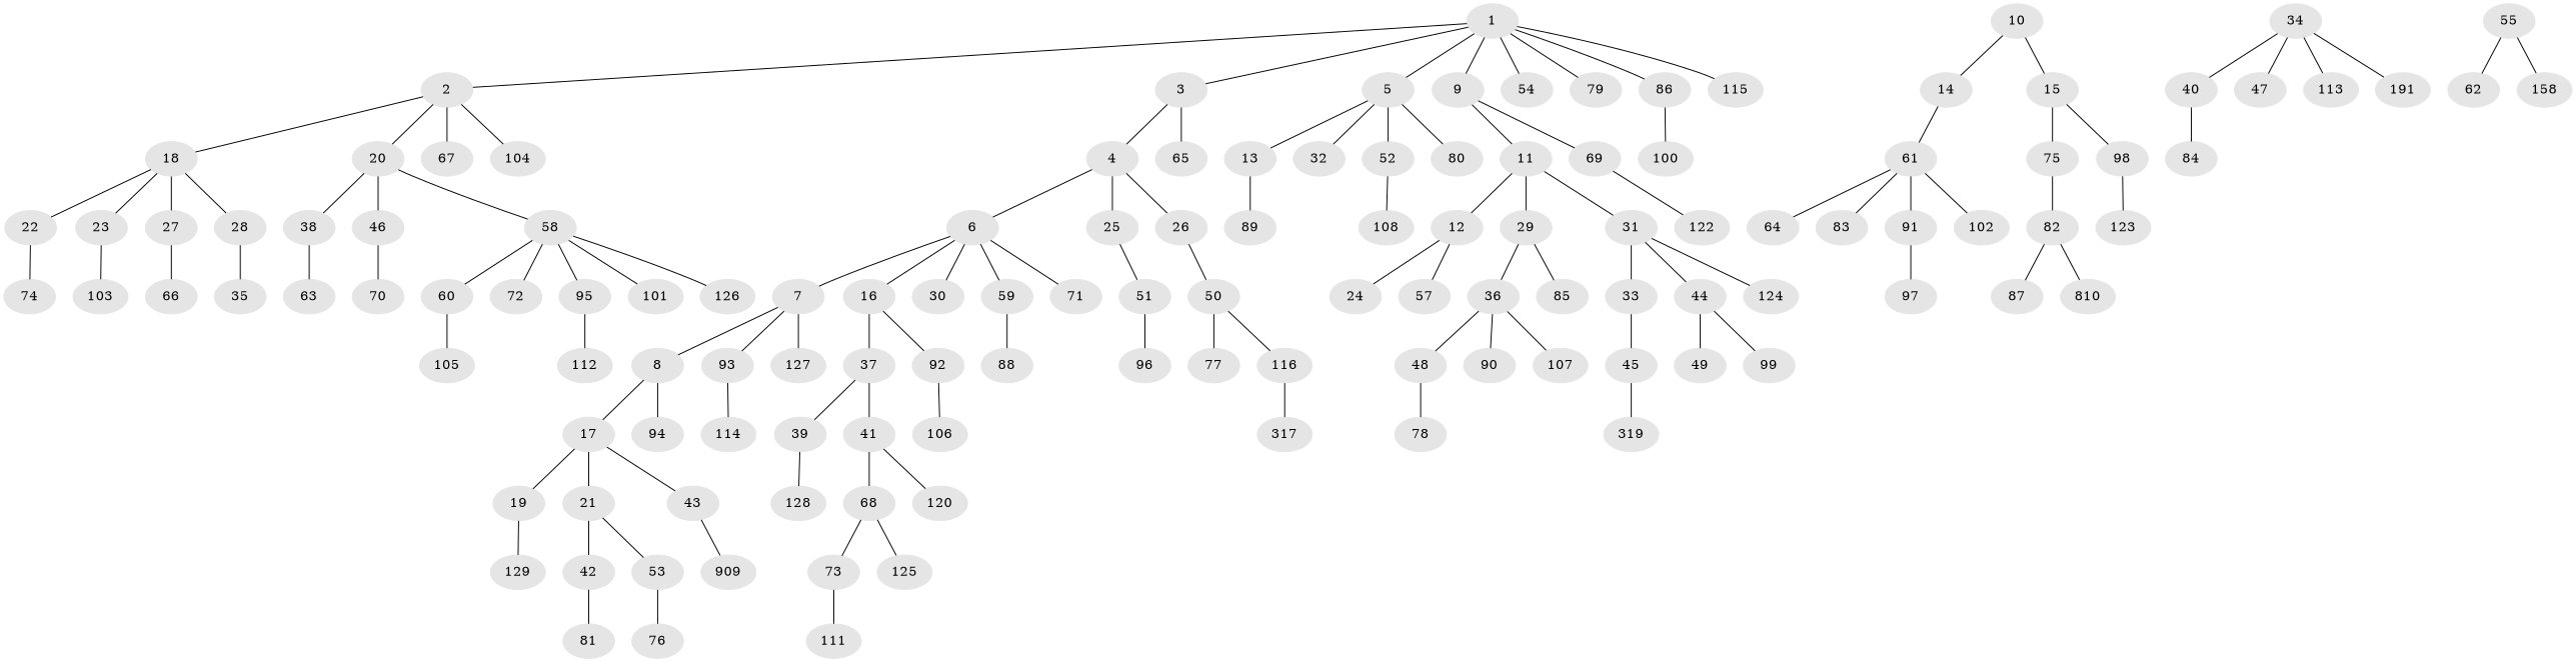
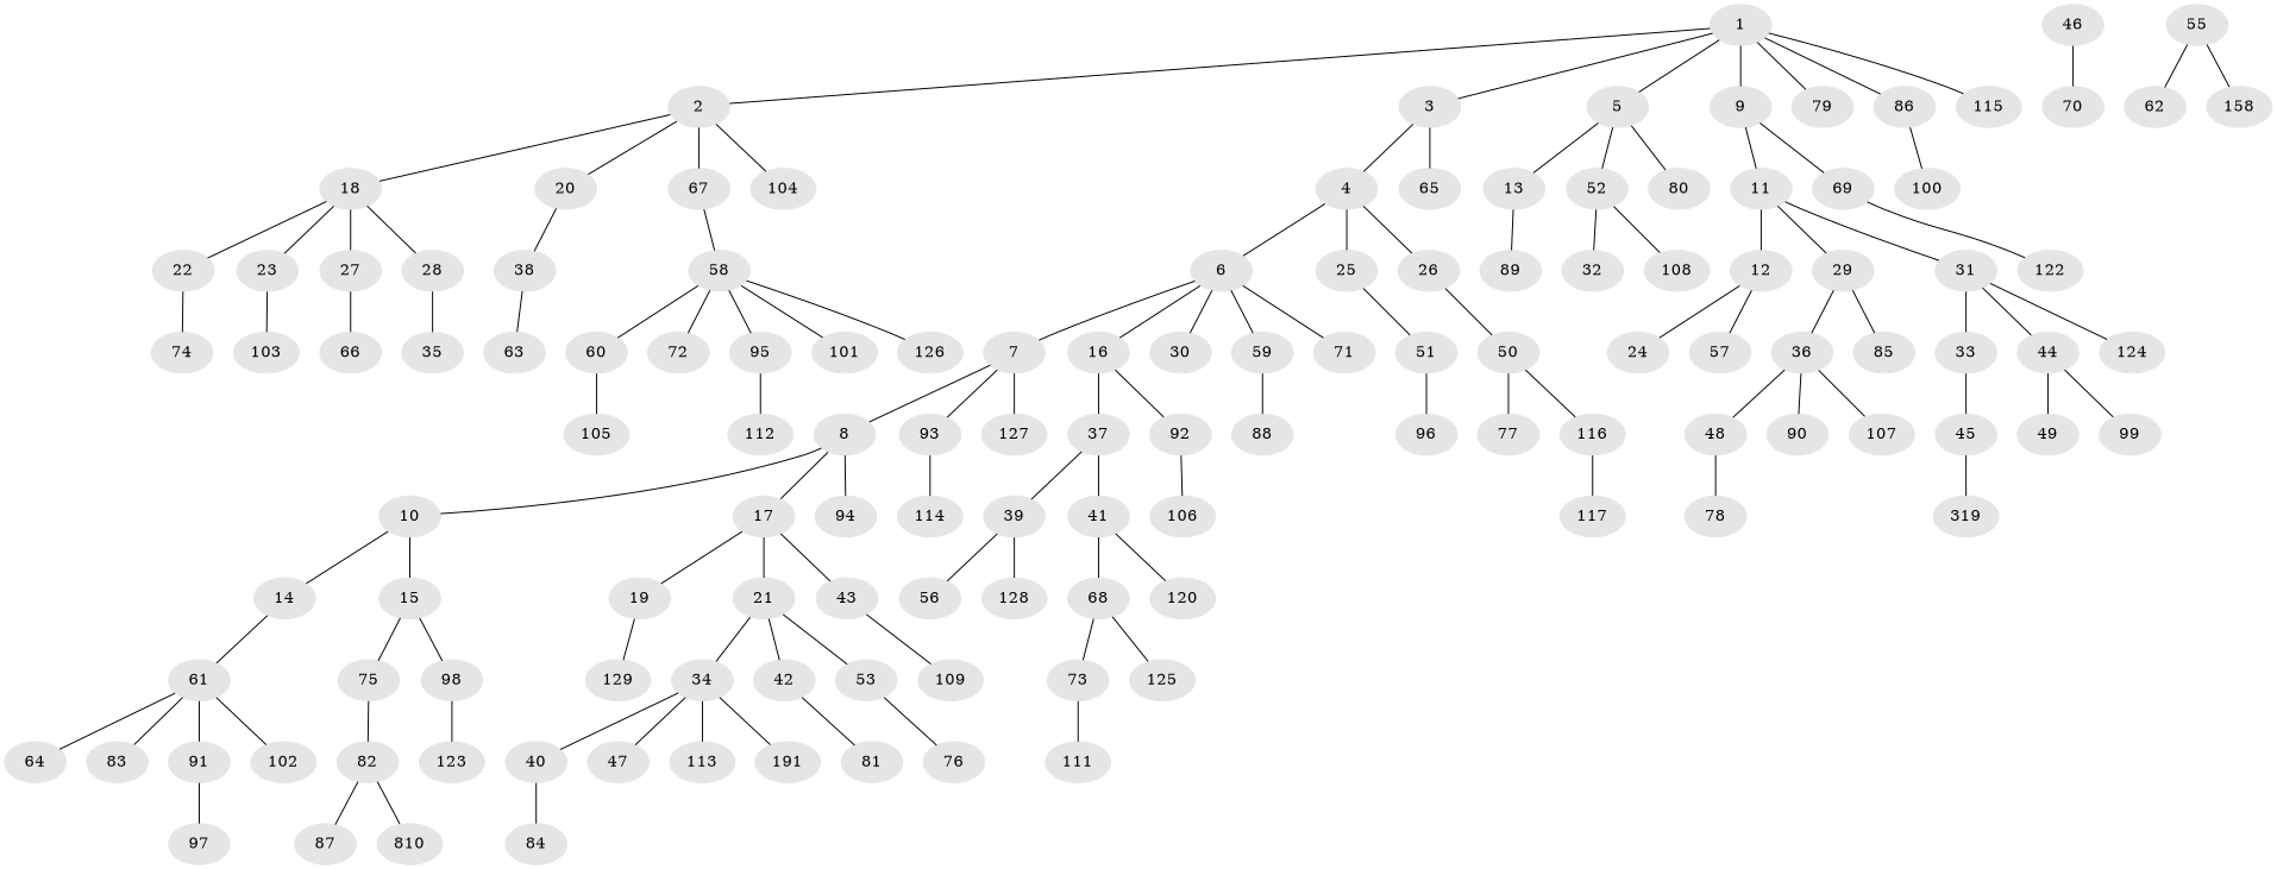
  graph {
    node [color=gray90 style=filled]
    1
    2
    3
    5
    9
-   54
    79
    86
    115
    18
    20
    67
    104
    4
    65
    13
    32
    52
    80
    11
    69
    100
    22
    23
    27
    28
    38
    46
    58
    6
    25
    26
    7
    16
    30
    59
    71
    51
    50
    89
    108
    8
    93
    127
    37
    92
    88
    10
    17
    94
    114
    14
    15
    19
    21
    43
    12
    29
    31
    122
    61
    75
    98
    24
    57
    36
    85
    33
    44
    124
    64
    83
    91
    102
    82
    123
    39
    41
    106
    129
    34
    42
    53
-   109 [label=909]
+   109
    74
    103
    66
    35
    63
    70
    60
    72
    95
    101
    126
    40
    47
    113
    n99 [label=191]
    81
    76
    96
    77
    116
    55
    62
    n107 [label=158]
    48
    90
    107
    45
    49
    99
    n114 [label=319]
    84
    78
+   56
    128
    68
    120
    73
    125
-   117 [label=317]
+   117
    105
    112
    97
    111
    87
    n129 [label=810]
    1 -- 2
    1 -- 3
    1 -- 5
    1 -- 9
-   1 -- 54
    1 -- 79
    1 -- 86
    1 -- 115
    2 -- 18
    2 -- 20
    2 -- 67
    2 -- 104
    3 -- 4
    3 -- 65
    5 -- 13
-   5 -- 32
+   52 -- 32
    5 -- 52
    5 -- 80
    9 -- 11
    9 -- 69
    86 -- 100
    18 -- 22
    18 -- 23
    18 -- 27
    18 -- 28
    20 -- 38
-   20 -- 46
-   20 -- 58
+   67 -- 58
    4 -- 6
    4 -- 25
    4 -- 26
    13 -- 89
    52 -- 108
    11 -- 12
    11 -- 29
    11 -- 31
    69 -- 122
    22 -- 74
    23 -- 103
    27 -- 66
    28 -- 35
    38 -- 63
    46 -- 70
    58 -- 60
    58 -- 72
    58 -- 95
    58 -- 101
    58 -- 126
    6 -- 7
    6 -- 16
    6 -- 30
    6 -- 59
    6 -- 71
    25 -- 51
    26 -- 50
    7 -- 8
    7 -- 93
    7 -- 127
    16 -- 37
    16 -- 92
    59 -- 88
    51 -- 96
    50 -- 77
    50 -- 116
+   8 -- 10
    8 -- 17
    8 -- 94
    93 -- 114
    37 -- 39
    37 -- 41
    92 -- 106
    10 -- 14
    10 -- 15
    17 -- 19
    17 -- 21
    17 -- 43
    14 -- 61
    15 -- 75
    15 -- 98
    19 -- 129
+   21 -- 34
    21 -- 42
    21 -- 53
    43 -- 109
    12 -- 24
    12 -- 57
    29 -- 36
    29 -- 85
    31 -- 33
    31 -- 44
    31 -- 124
    61 -- 64
    61 -- 83
    61 -- 91
    61 -- 102
    75 -- 82
    98 -- 123
    36 -- 48
    36 -- 90
    36 -- 107
    33 -- 45
    44 -- 49
    44 -- 99
    91 -- 97
    82 -- 87
    82 -- n129
+   39 -- 56
    39 -- 128
    41 -- 68
    41 -- 120
    34 -- 40
    34 -- 47
    34 -- 113
    34 -- n99
    42 -- 81
    53 -- 76
    60 -- 105
    95 -- 112
    40 -- 84
    116 -- 117
    55 -- 62
    55 -- n107
    48 -- 78
    45 -- n114
    68 -- 73
    68 -- 125
    73 -- 111
  }
